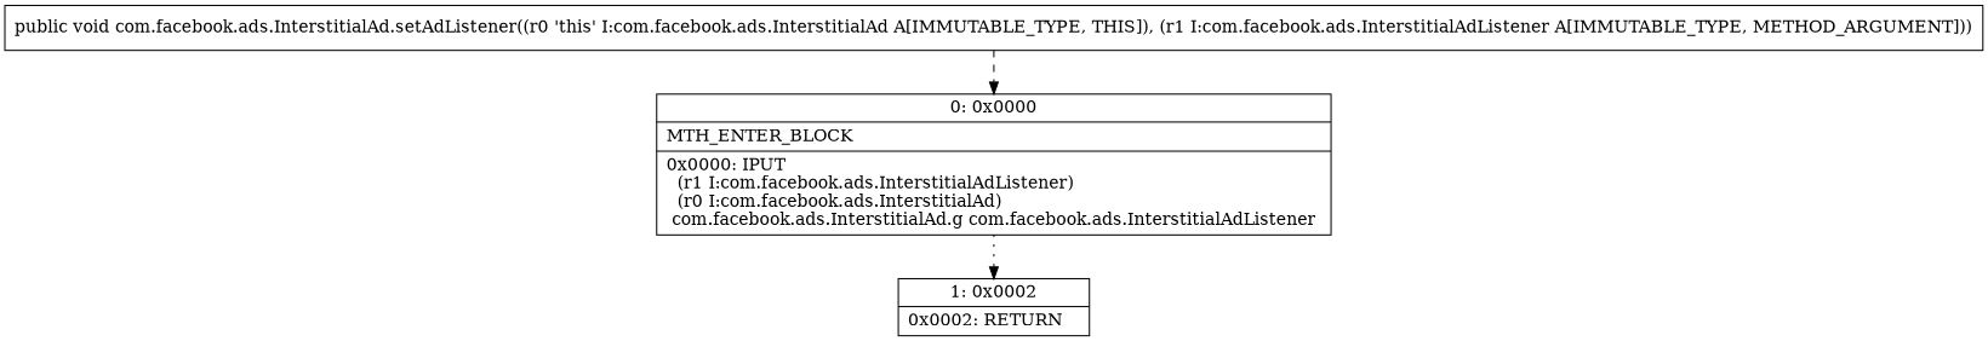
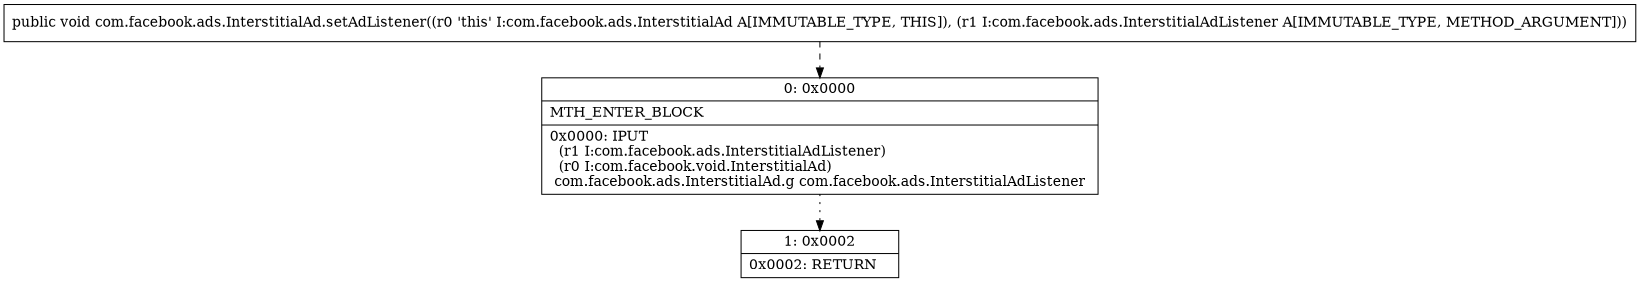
  digraph {
    node [shape=record]
-   n1 [label="{0\:\ 0x0000|MTH_ENTER_BLOCK\l|0x0000: IPUT  \l  (r1 I:com.facebook.ads.InterstitialAdListener)\l  (r0 I:com.facebook.ads.InterstitialAd)\l com.facebook.ads.InterstitialAd.g com.facebook.ads.InterstitialAdListener \l}"]
+   n1 [label="{0\:\ 0x0000|MTH_ENTER_BLOCK\l|0x0000: IPUT  \l  (r1 I:com.facebook.ads.InterstitialAdListener)\l  (r0 I:com.facebook.void.InterstitialAd)\l com.facebook.ads.InterstitialAd.g com.facebook.ads.InterstitialAdListener \l}"]
    n2 [label="{1\:\ 0x0002|0x0002: RETURN   \l}"]
    n3 [label="{public void com.facebook.ads.InterstitialAd.setAdListener((r0 'this' I:com.facebook.ads.InterstitialAd A[IMMUTABLE_TYPE, THIS]), (r1 I:com.facebook.ads.InterstitialAdListener A[IMMUTABLE_TYPE, METHOD_ARGUMENT])) }"]
    n1 -> n2 [style=dotted]
    n3 -> n1 [style=dashed]
  }
